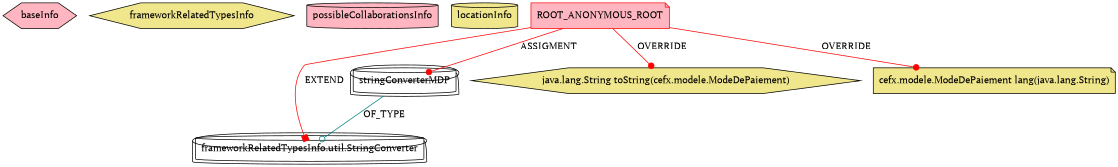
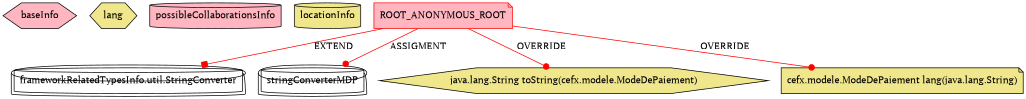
  digraph {
    fontname="PT Serif"
    node [fillcolor=khaki fontname="PT Serif" shape=cylinder style=filled]
    edge [arrowhead=dot color=red fontname="PT Serif"]
    baseInfo [category=extension_graph fillcolor=lightpink graphId=2029 isAnonymous=true possibleRelation=false shape=hexagon]
-   frameworkRelatedTypesInfo [0="javafx.util.StringConverter" shape=hexagon]
+   frameworkRelatedTypesInfo [0="javafx.util.StringConverter" shape=hexagon label=lang]
    possibleCollaborationsInfo [fillcolor=lightpink]
    locationInfo [contextSignature=CEPaiementAttenteController filePath="/bianconejo-CEFX/CEFX-master/src/cefx/CEPaiementAttenteController.java" graphId=2029 projectName="bianconejo-CEFX"]
    n5 [color=red fillcolor=lightpink isFrameworkType=false label=ROOT_ANONYMOUS_ROOT shape=note vertexType=ROOT_ANONYMOUS_DECLARATION]
    n6 [fillcolor=white isFrameworkType=true label="frameworkRelatedTypesInfo.util.StringConverter" peripheries=2 vertexType=FRAMEWORK_CLASS_TYPE]
    n7 [fillcolor=white isFrameworkType=true label=stringConverterMDP peripheries=2 vertexType=OUTSIDE_VARIABLE_EXPRESION]
    n8 [isFrameworkType=false label="java.lang.String toString(cefx.modele.ModeDePaiement)" shape=hexagon vertexType=OVERRIDING_METHOD_DECLARATION]
    n9 [isFrameworkType=false label="cefx.modele.ModeDePaiement lang(java.lang.String)" shape=note vertexType=OVERRIDING_METHOD_DECLARATION]
    n5 -> n6 [arrowhead=box label=EXTEND]
    n5 -> n7 [label=ASSIGMENT]
    n5 -> n8 [label=OVERRIDE]
    n5 -> n9 [label=OVERRIDE]
-   n7 -> n6 [arrowhead=odot color=teal label=OF_TYPE]
  }
